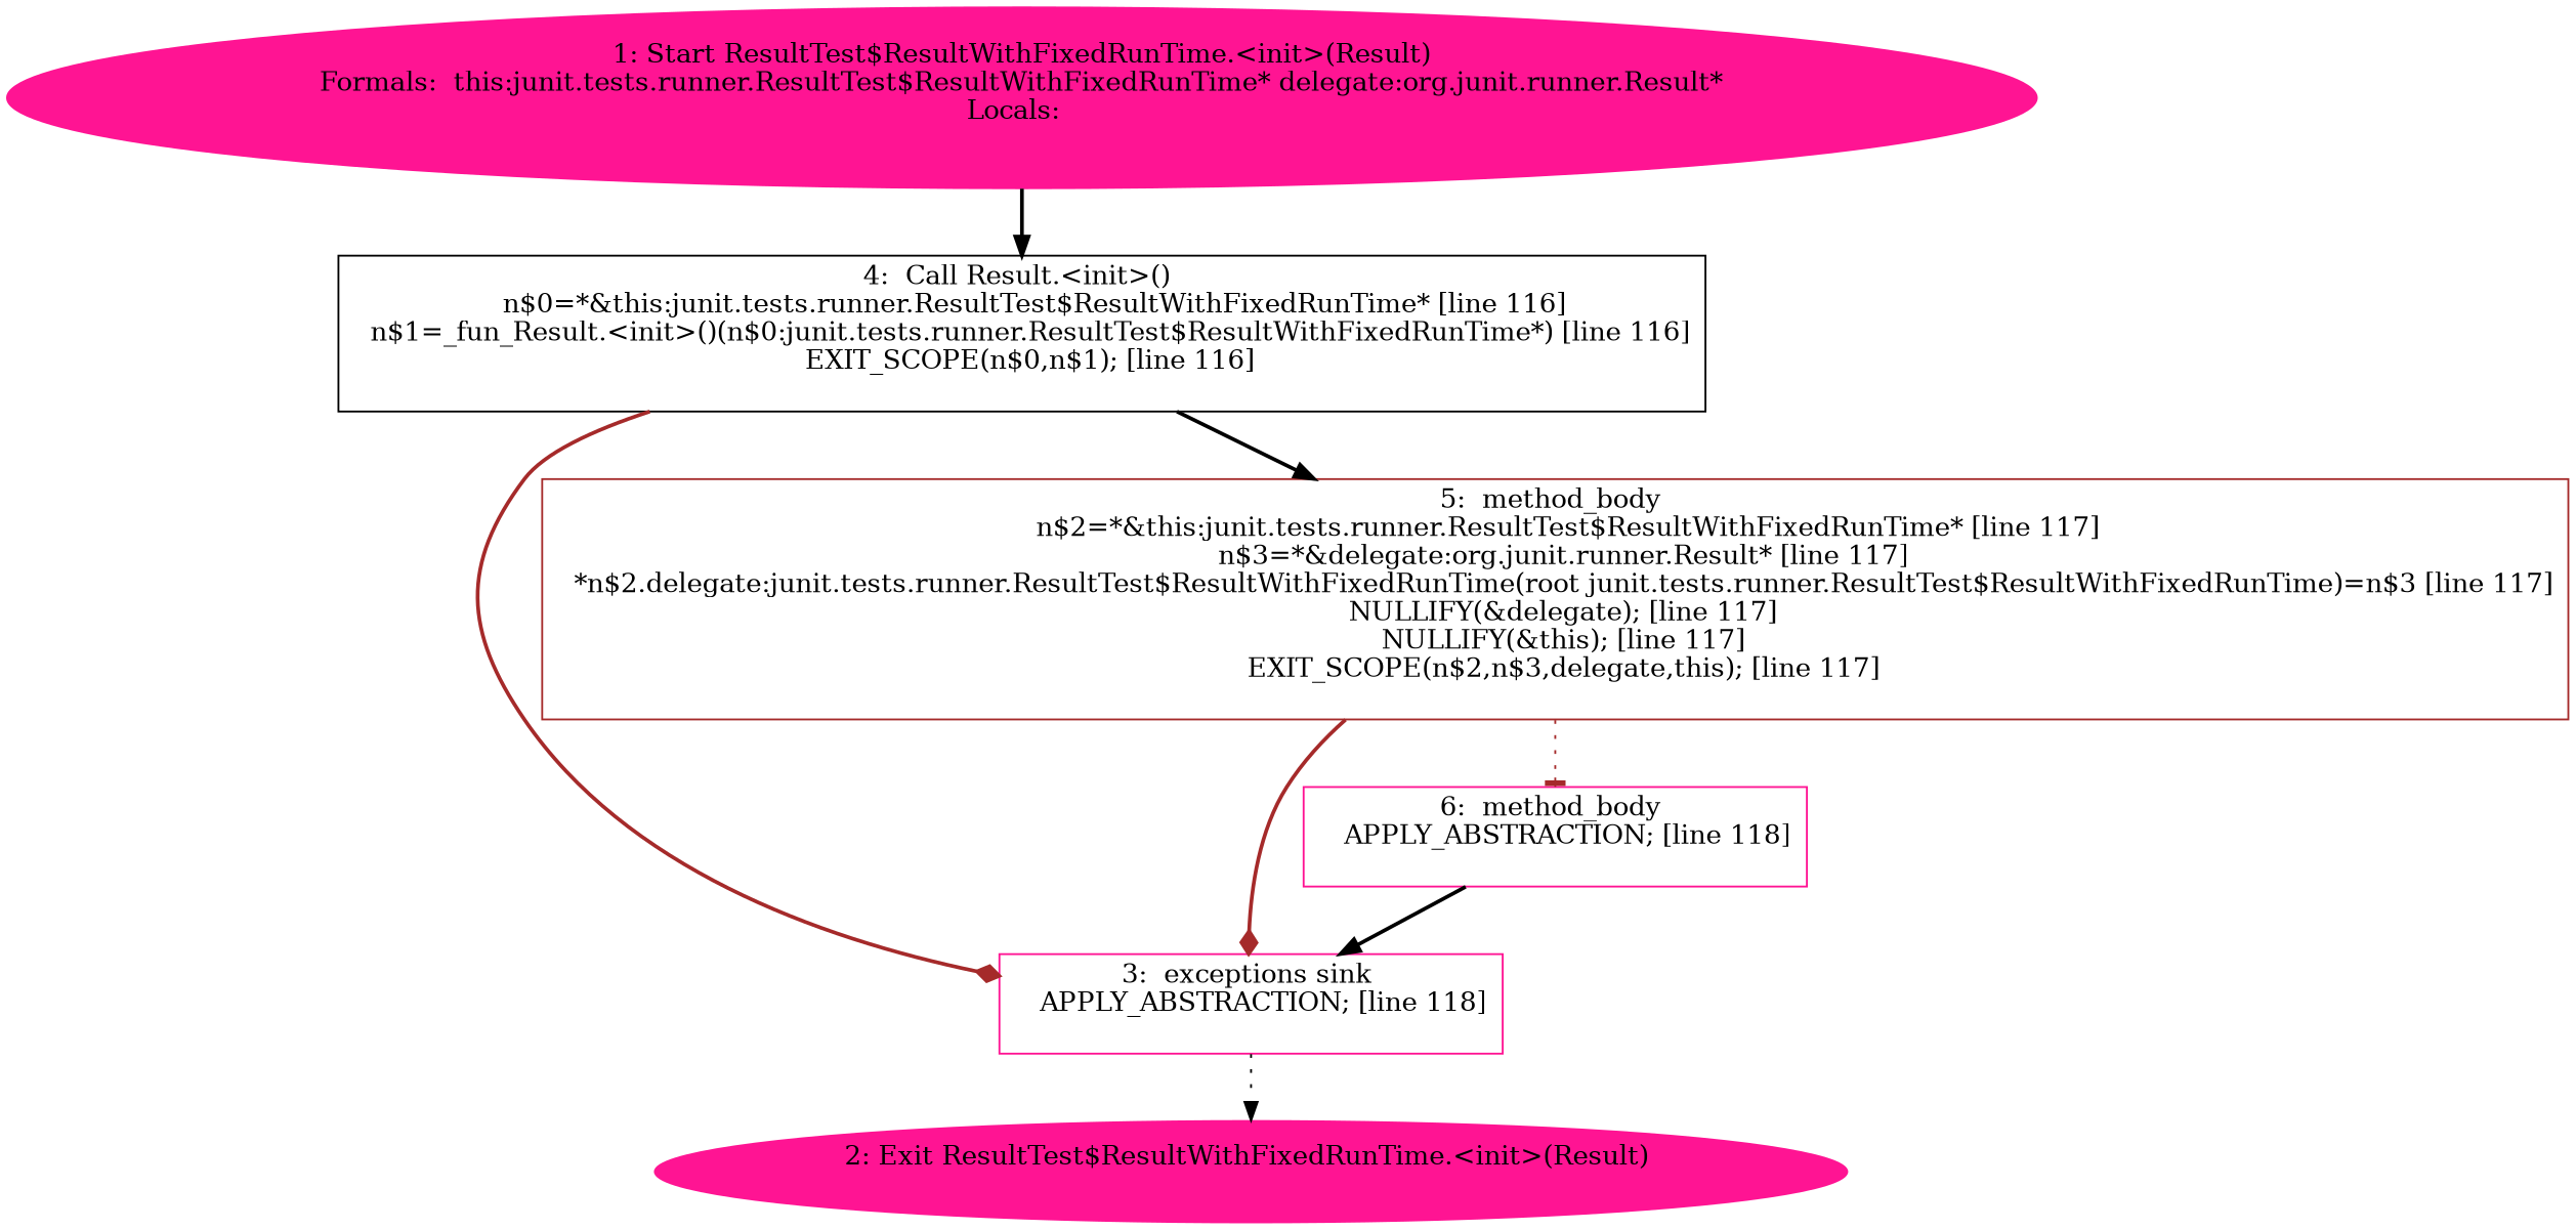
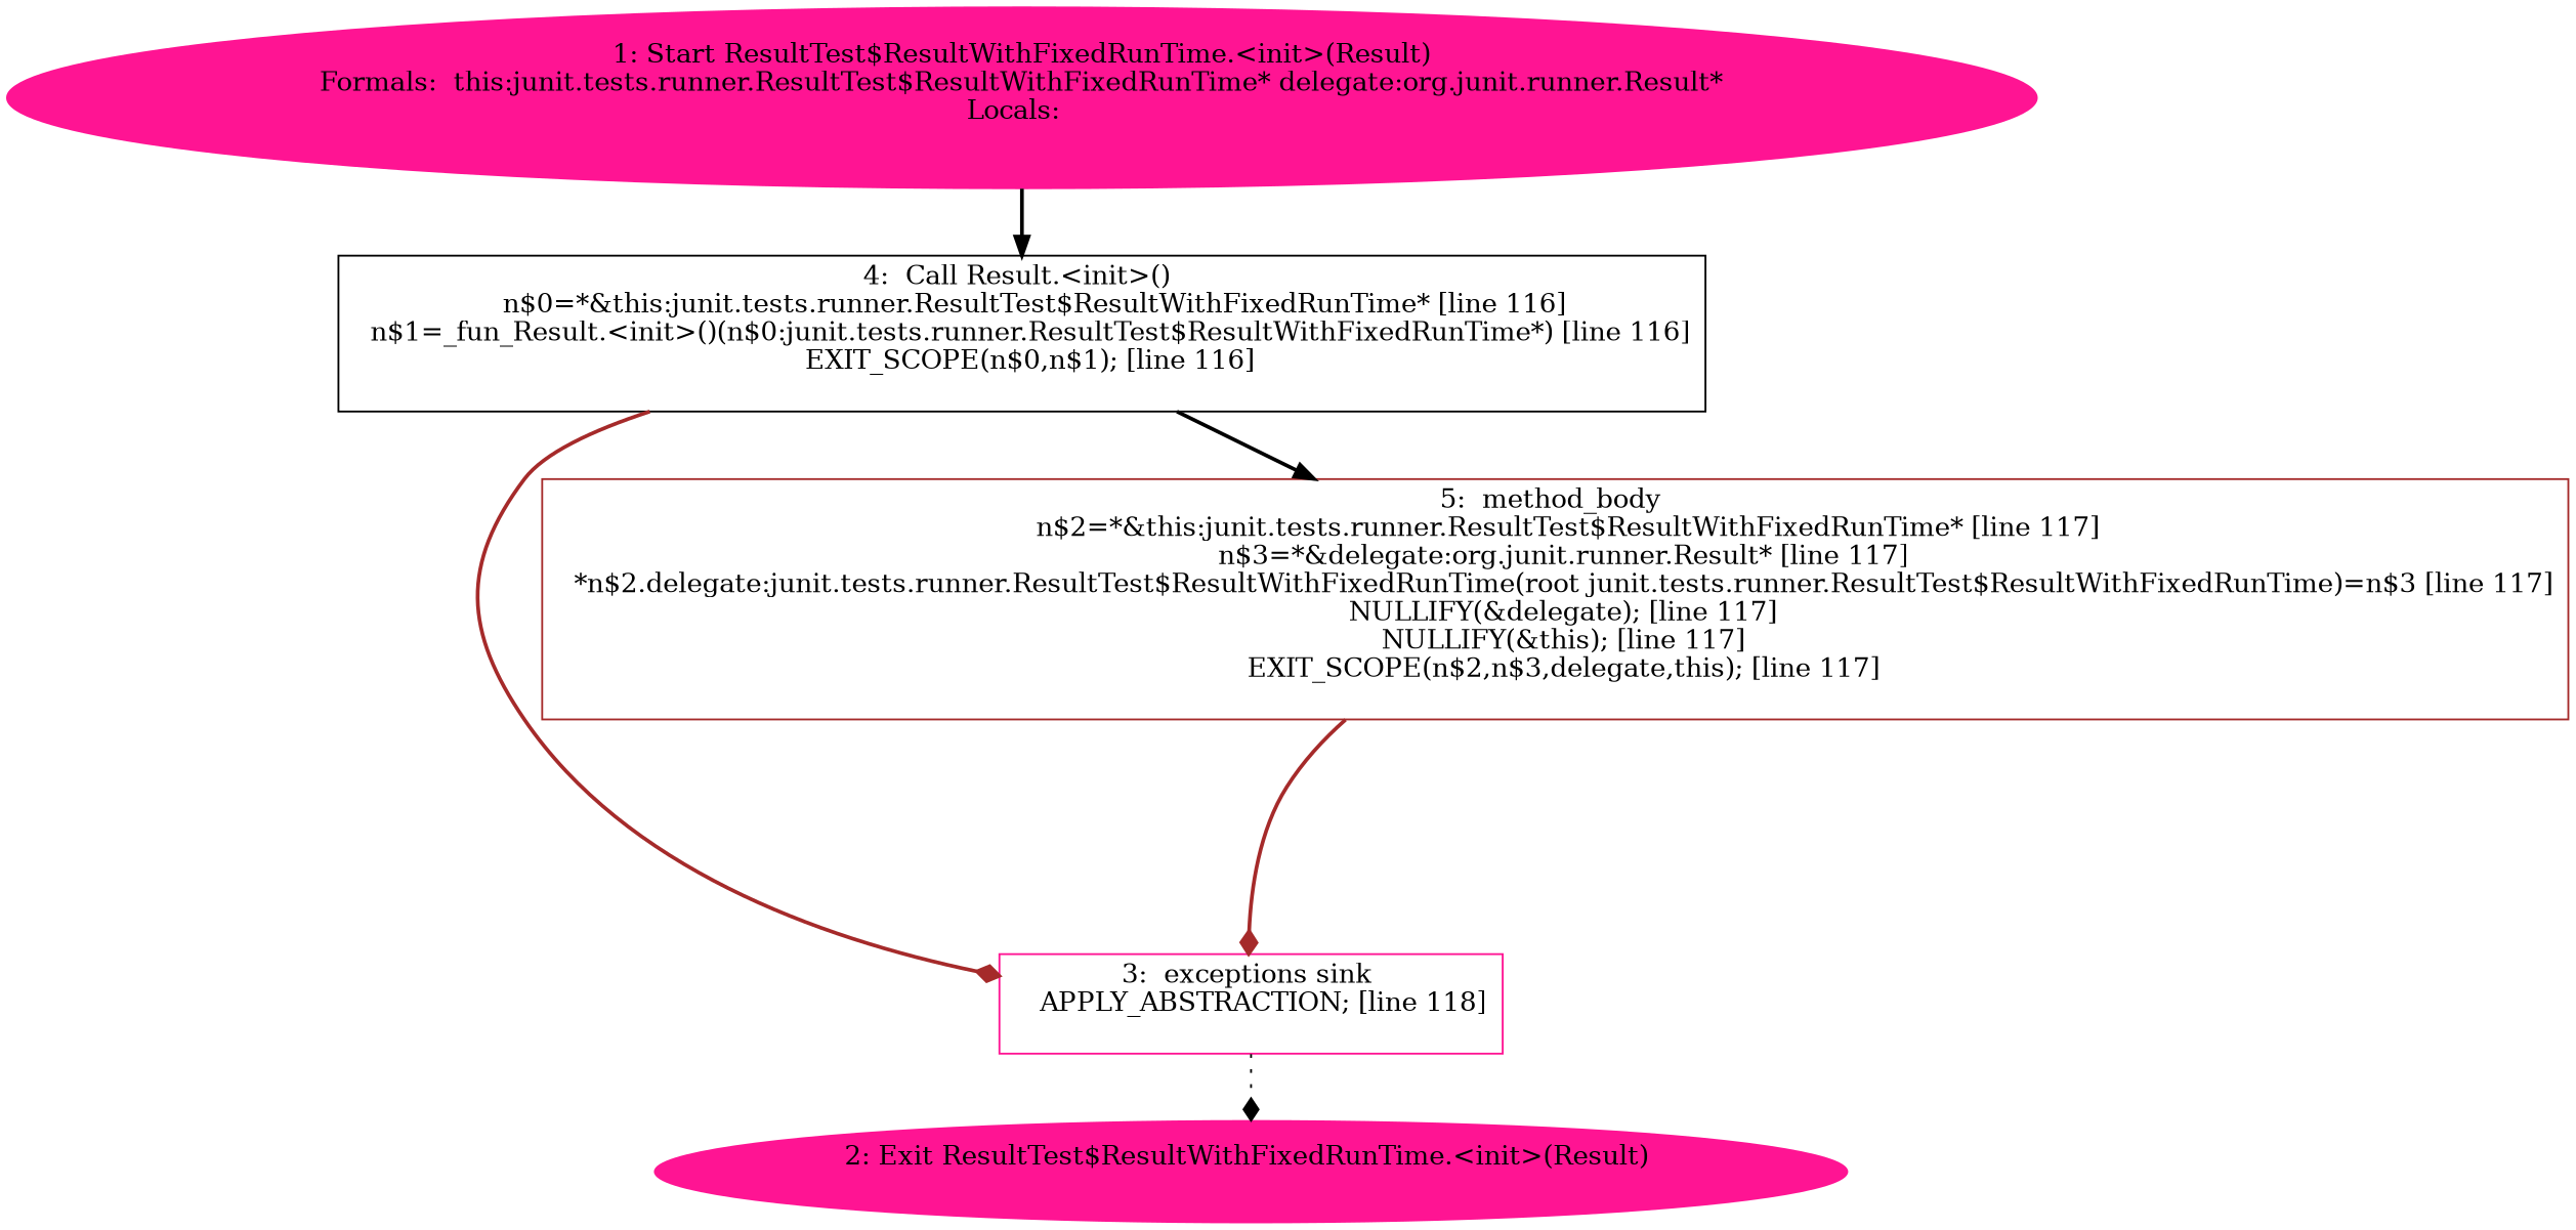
  digraph {
    node [color=deeppink shape=box]
    edge [arrowhead=normal color=black style=bold]
    n1 [label="1: Start ResultTest$ResultWithFixedRunTime.<init>(Result)\nFormals:  this:junit.tests.runner.ResultTest$ResultWithFixedRunTime* delegate:org.junit.runner.Result*\nLocals:  \n  " style=filled shape=""]
    n2 [color=black label="4:  Call Result.<init>() \n   n$0=*&this:junit.tests.runner.ResultTest$ResultWithFixedRunTime* [line 116]\n  n$1=_fun_Result.<init>()(n$0:junit.tests.runner.ResultTest$ResultWithFixedRunTime*) [line 116]\n  EXIT_SCOPE(n$0,n$1); [line 116]\n "]
    n3 [label="3:  exceptions sink \n   APPLY_ABSTRACTION; [line 118]\n "]
    n4 [color=brown label="5:  method_body \n   n$2=*&this:junit.tests.runner.ResultTest$ResultWithFixedRunTime* [line 117]\n  n$3=*&delegate:org.junit.runner.Result* [line 117]\n  *n$2.delegate:junit.tests.runner.ResultTest$ResultWithFixedRunTime(root junit.tests.runner.ResultTest$ResultWithFixedRunTime)=n$3 [line 117]\n  NULLIFY(&delegate); [line 117]\n  NULLIFY(&this); [line 117]\n  EXIT_SCOPE(n$2,n$3,delegate,this); [line 117]\n "]
    n5 [label="2: Exit ResultTest$ResultWithFixedRunTime.<init>(Result) \n  " style=filled shape=""]
-   n6 [label="6:  method_body \n   APPLY_ABSTRACTION; [line 118]\n "]
    n1 -> n2
    n2 -> n3 [arrowhead=diamond color=brown]
    n2 -> n4
-   n3 -> n5 [style=dotted]
+   n3 -> n5 [arrowhead=diamond style=dotted]
    n4 -> n3 [arrowhead=diamond color=brown]
-   n4 -> n6 [arrowhead=tee color=brown style=dotted]
-   n6 -> n3
  }
